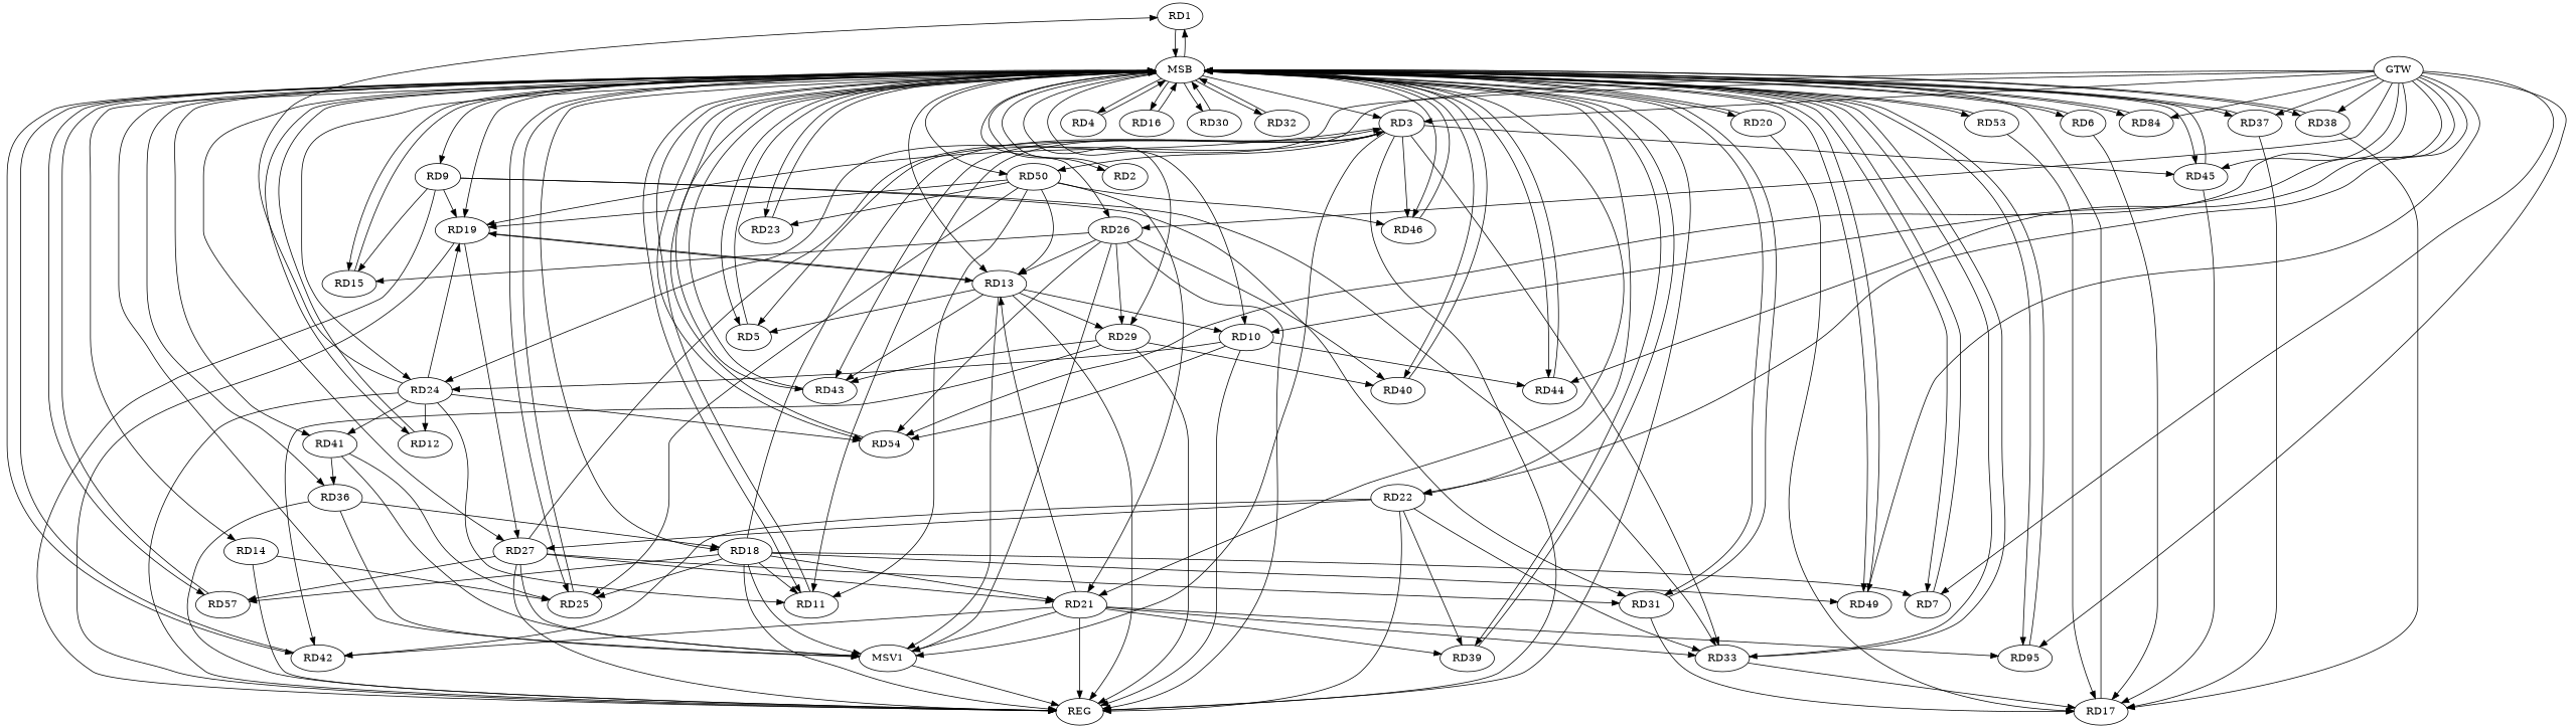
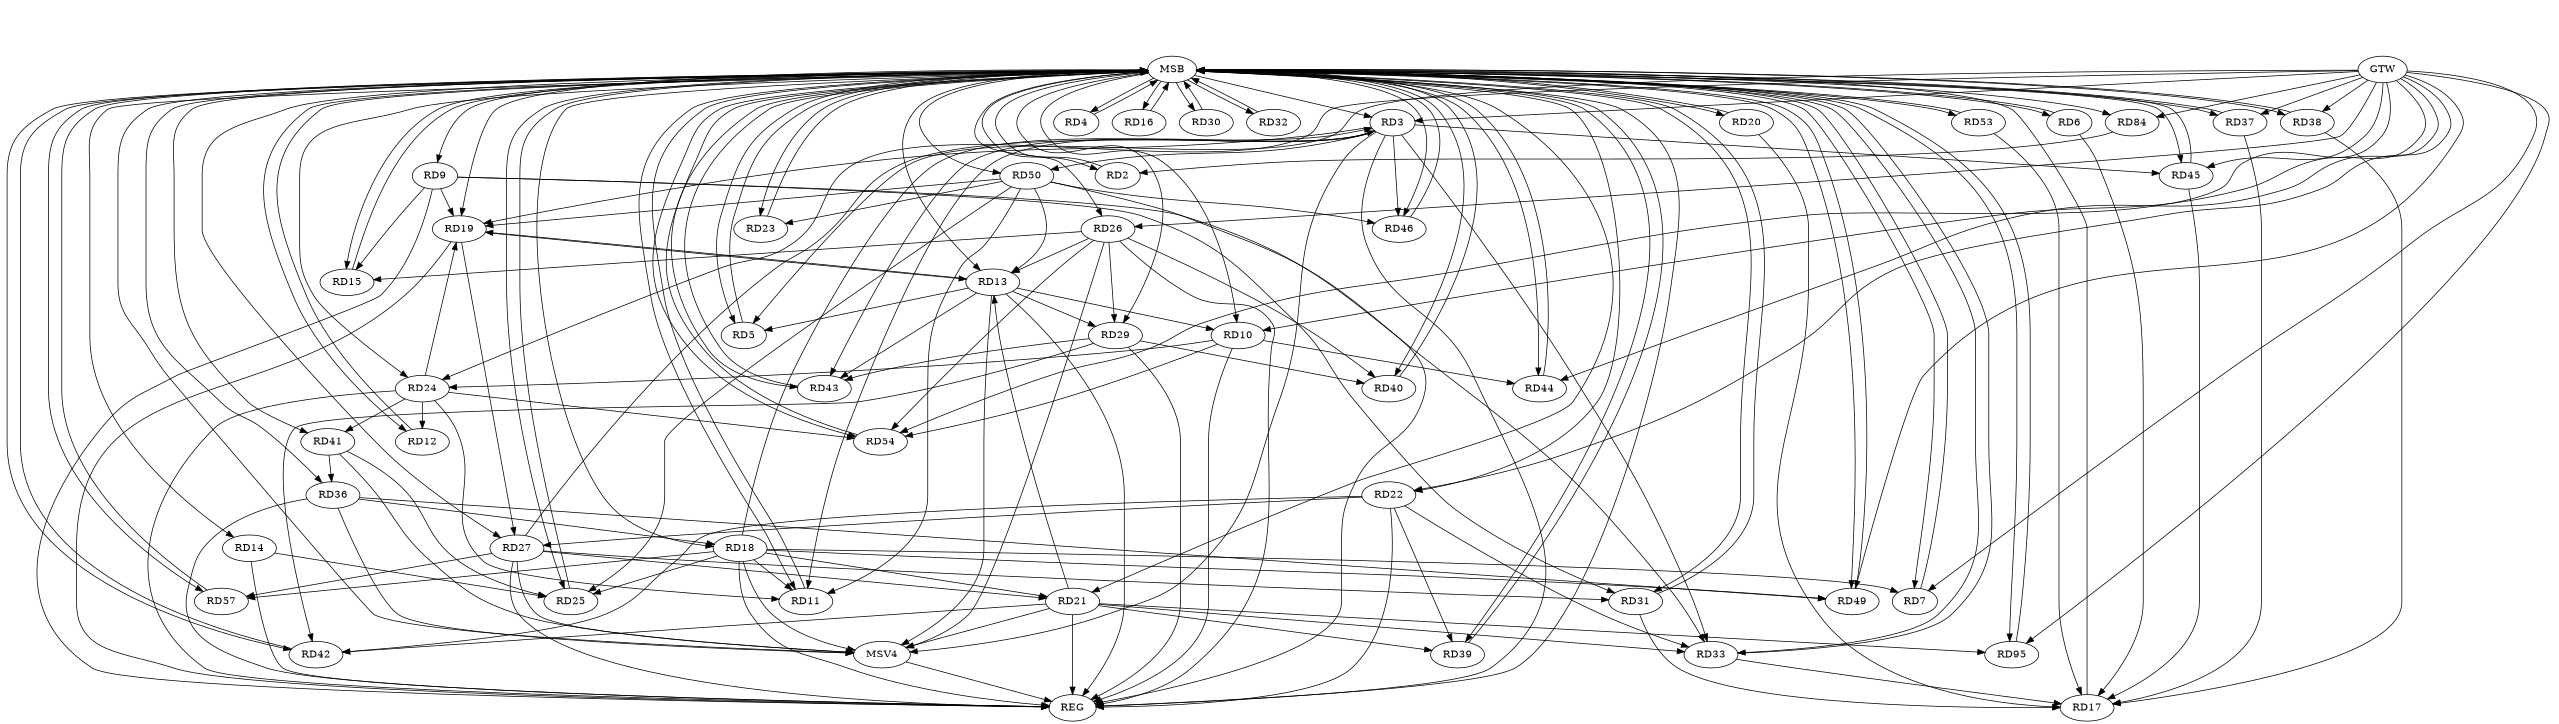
  strict digraph {
-   n1 [label=RD1]
    n2 [label=MSB]
    n3 [label=RD2]
    n4 [label=RD3]
    n5 [label=RD11]
    n6 [label=RD19]
    n7 [label=RD33]
    n8 [label=RD43]
    n9 [label=RD45]
    n10 [label=RD46]
    n11 [label=RD50]
    n12 [label=REG]
-   n13 [label=MSV1]
+   n13 [label=MSV4]
    n14 [label=RD4]
    n15 [label=RD5]
    n16 [label=RD6]
    n17 [label=RD7]
    n18 [label=RD9]
    n19 [label=RD15]
    n20 [label=RD31]
    n21 [label=RD10]
    n22 [label=RD24]
    n23 [label=RD44]
    n24 [label=RD54]
    n25 [label=RD12]
    n26 [label=RD13]
    n27 [label=RD29]
    n28 [label=RD14]
    n29 [label=RD25]
    n30 [label=RD16]
    n31 [label=RD18]
    n32 [label=RD21]
    n33 [label=RD57]
    n34 [label=RD49]
    n35 [label=RD27]
    n36 [label=RD20]
    n37 [label=RD95]
    n38 [label=RD39]
    n39 [label=RD42]
    n40 [label=RD22]
    n41 [label=RD23]
    n42 [label=RD41]
    n43 [label=RD26]
    n44 [label=RD40]
    n45 [label=RD30]
    n46 [label=RD32]
    n47 [label=RD84]
    n48 [label=RD36]
    n49 [label=RD37]
    n50 [label=RD38]
    n51 [label=RD53]
    n52 [label=RD17]
    n53 [label=GTW]
-   n1 -> n2
-   n2 -> n1
    n2 -> n3
    n2 -> n4
    n2 -> n5
    n2 -> n6
    n2 -> n7
    n2 -> n8
    n2 -> n9
    n2 -> n10
    n2 -> n11
    n2 -> n12
    n2 -> n13
    n2 -> n14
    n2 -> n15
    n2 -> n16
    n2 -> n17
    n2 -> n18
    n2 -> n19
    n2 -> n20
    n2 -> n21
    n2 -> n22
    n2 -> n23
    n2 -> n24
    n2 -> n25
    n2 -> n26
    n2 -> n27
    n2 -> n28
    n2 -> n29
    n2 -> n30
    n2 -> n31
    n2 -> n32
    n2 -> n33
    n2 -> n34
    n2 -> n35
    n2 -> n36
    n2 -> n37
    n2 -> n38
    n2 -> n39
    n2 -> n40
    n2 -> n41
    n2 -> n42
    n2 -> n43
    n2 -> n44
    n2 -> n45
    n2 -> n46
    n2 -> n47
    n2 -> n48
    n2 -> n49
    n2 -> n50
    n2 -> n51
    n3 -> n2
    n4 -> n5
    n4 -> n6
    n4 -> n7
    n4 -> n8
    n4 -> n9
    n4 -> n10
    n4 -> n11
    n4 -> n12
    n4 -> n13
    n5 -> n2
    n6 -> n12
    n6 -> n26
    n6 -> n35
    n7 -> n2
    n7 -> n52
    n8 -> n2
    n9 -> n2
    n9 -> n52
    n10 -> n2
    n11 -> n5
    n11 -> n6
    n11 -> n10
-   n11 -> n32
+   n11 -> n12
    n11 -> n26
    n11 -> n29
    n11 -> n41
    n13 -> n12
    n14 -> n2
    n15 -> n2
    n16 -> n2
    n16 -> n52
    n17 -> n2
    n18 -> n6
    n18 -> n7
    n18 -> n12
    n18 -> n19
    n18 -> n20
    n19 -> n2
    n20 -> n2
    n20 -> n52
    n21 -> n12
    n21 -> n22
    n21 -> n23
    n21 -> n24
-   n22 -> n1
    n22 -> n5
    n22 -> n6
    n22 -> n12
    n22 -> n24
    n22 -> n25
    n22 -> n42
    n23 -> n2
    n24 -> n2
    n25 -> n2
    n26 -> n6
    n26 -> n8
    n26 -> n12
    n26 -> n13
    n26 -> n15
    n26 -> n21
    n26 -> n27
    n27 -> n8
    n27 -> n12
    n27 -> n39
    n27 -> n44
    n28 -> n12
    n28 -> n29
    n29 -> n2
    n30 -> n2
    n31 -> n4
    n31 -> n5
    n31 -> n12
    n31 -> n13
    n31 -> n17
    n31 -> n29
    n31 -> n32
    n31 -> n33
    n31 -> n34
    n32 -> n7
    n32 -> n12
    n32 -> n13
    n32 -> n26
    n32 -> n37
    n32 -> n38
    n32 -> n39
    n33 -> n2
    n34 -> n2
    n35 -> n4
    n35 -> n12
    n35 -> n13
    n35 -> n20
    n35 -> n32
    n35 -> n33
    n36 -> n2
    n36 -> n52
    n37 -> n2
    n38 -> n2
    n39 -> n2
    n40 -> n7
    n40 -> n12
    n40 -> n35
    n40 -> n38
    n40 -> n39
    n41 -> n2
    n42 -> n13
    n42 -> n29
    n42 -> n48
    n43 -> n12
    n43 -> n13
    n43 -> n19
    n43 -> n24
    n43 -> n26
    n43 -> n27
    n43 -> n44
    n44 -> n2
    n45 -> n2
    n46 -> n2
-   n47 -> n2
+   n47 -> n3
    n48 -> n12
    n48 -> n13
    n48 -> n31
+   n48 -> n34
    n49 -> n2
    n49 -> n52
    n50 -> n2
    n50 -> n52
    n51 -> n2
    n51 -> n52
    n52 -> n2
    n53 -> n4
    n53 -> n9
    n53 -> n15
    n53 -> n17
    n53 -> n21
    n53 -> n22
    n53 -> n23
    n53 -> n24
    n53 -> n34
    n53 -> n37
    n53 -> n40
    n53 -> n43
    n53 -> n47
    n53 -> n49
    n53 -> n50
  }
